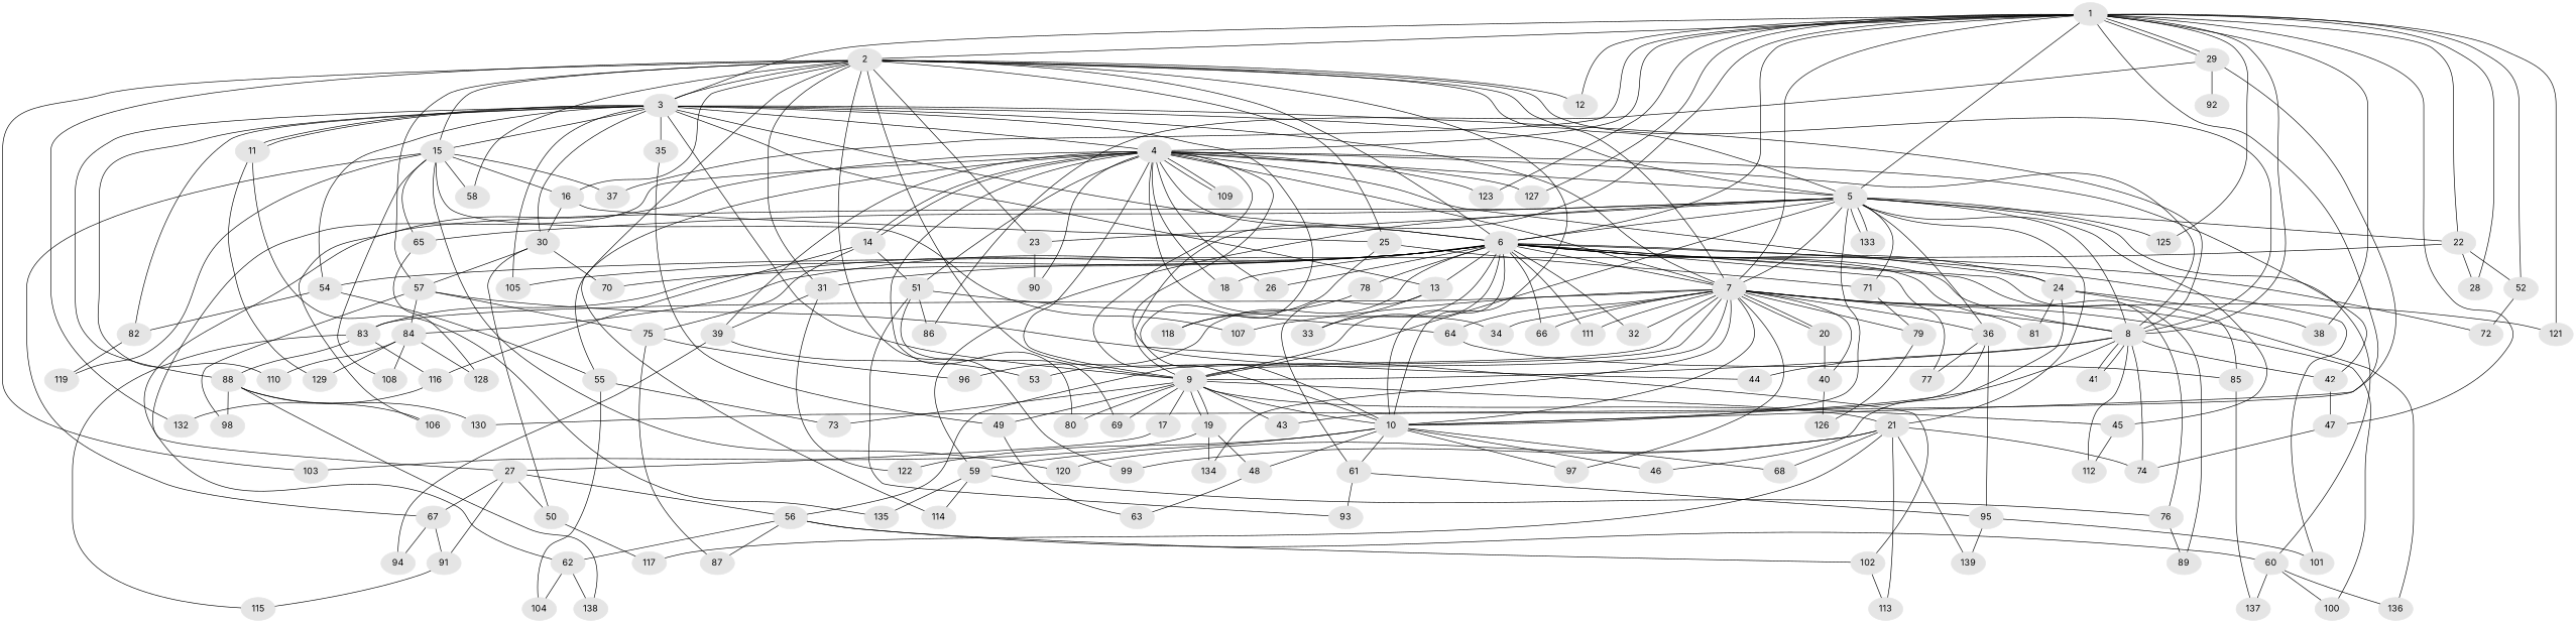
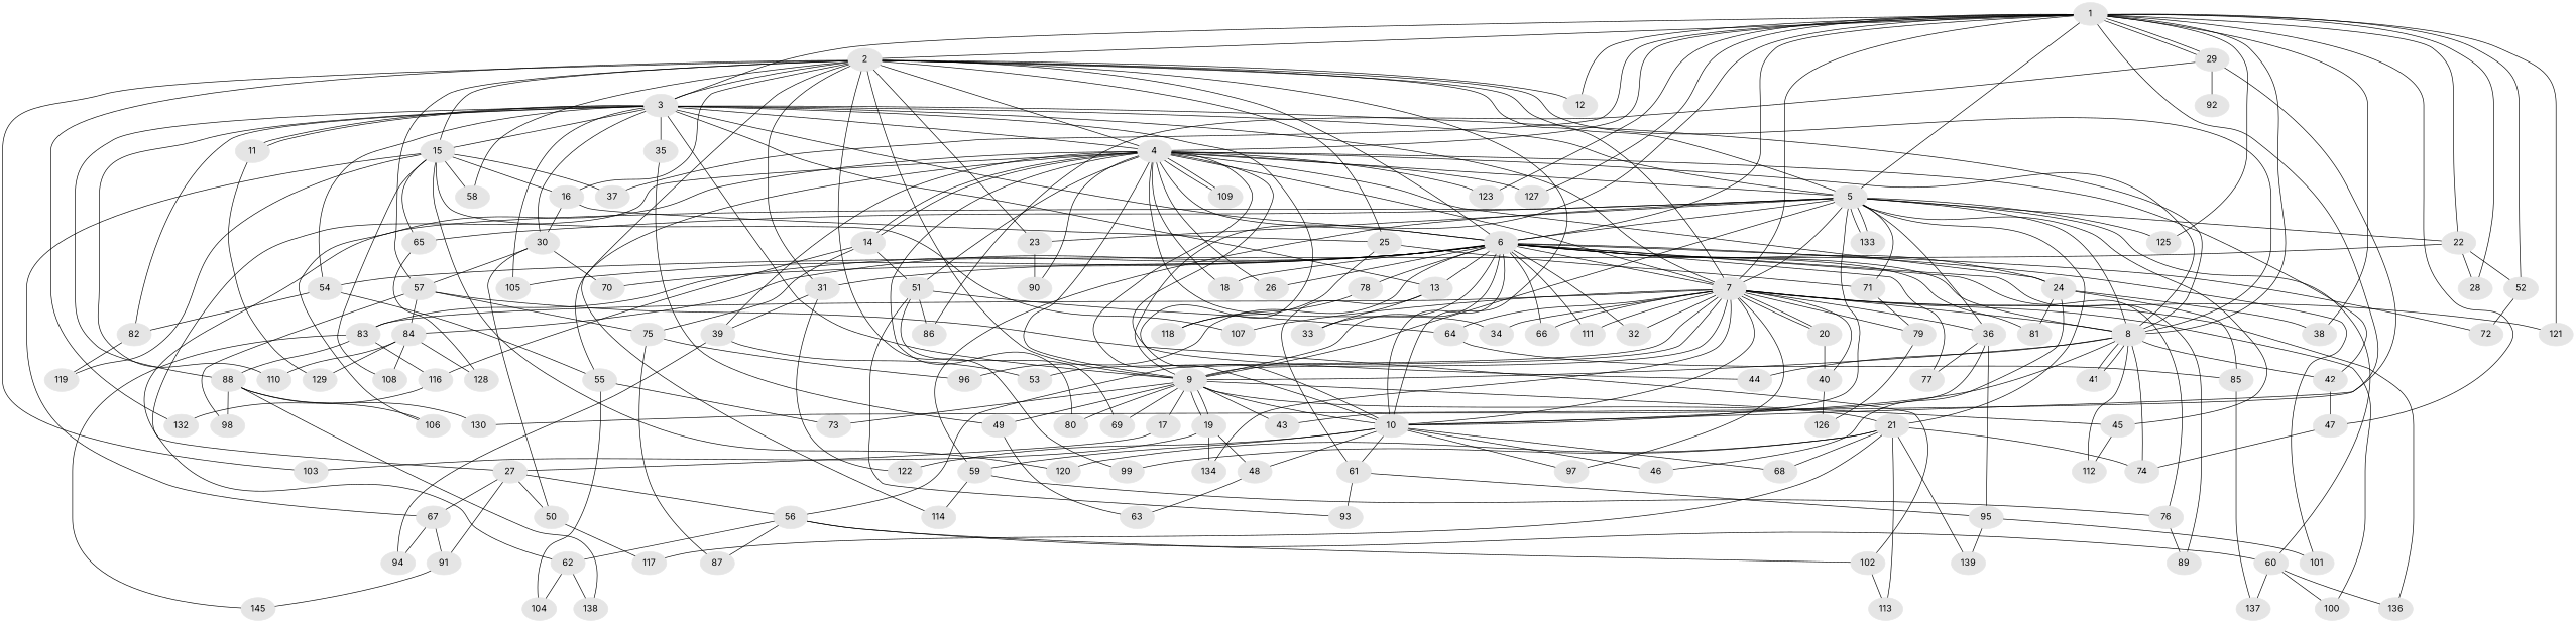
  graph {
    fontname=Inter
    node [color=gray90 fontname=Inter style=filled]
    edge [fontname=Inter]
    1
    2
    3
    4
    5
    6
    7
    8
    9
    10
    12
    22
    28
    29
    37
    38
    47
    52
    121
    123
    125
    127
    15
    16
    23
    25
    31
    57
    58
    99
    103
    114
    132
    11
    13
    30
    35
    54
    82
    88
    105
    110
    14
    18
    24
    26
    27
    34
    39
    42
    44
    51
    55
    80
    90
    106
    109
    21
    36
    45
    59
    60
    62
    65
    71
    133
    32
    33
    66
    70
    72
    76
    77
    78
    81
    83
    84
    89
    96
    101
    111
    20
    40
    53
    56
    64
    79
    97
    100
    107
    134
    136
    41
    74
    112
    17
    19
    43
    49
    69
    73
    46
    48
    61
    68
    122
    86
    92
    130
    67
    108
    119
    120
    118
    75
    102
    98
    129
-   135
    50
    138
    116
    85
    91
    94
    93
    104
    113
    117
    139
    95
    137
    128
-   115
+   115 [label=145]
    126
    87
    63
    1 -- 2
    1 -- 3
    1 -- 4
    1 -- 5
    1 -- 6
    1 -- 7
    1 -- 8
    1 -- 9
    1 -- 10
    1 -- 12
    1 -- 22
    1 -- 28
    1 -- 29
    1 -- 29
    1 -- 37
    1 -- 38
    1 -- 47
    1 -- 52
    1 -- 121
    1 -- 123
    1 -- 125
    1 -- 127
    2 -- 3
+   2 -- 4
    2 -- 5
    2 -- 6
    2 -- 7
    2 -- 8
    2 -- 9
    2 -- 10
    2 -- 12
    2 -- 15
    2 -- 16
    2 -- 23
    2 -- 25
    2 -- 31
    2 -- 57
    2 -- 58
    2 -- 99
    2 -- 103
    2 -- 114
    2 -- 132
    3 -- 4
    3 -- 5
    3 -- 6
    3 -- 7
    3 -- 8
    3 -- 9
    3 -- 10
    3 -- 15
    3 -- 11
    3 -- 11
    3 -- 13
    3 -- 30
    3 -- 35
    3 -- 54
    3 -- 82
    3 -- 88
    3 -- 105
    3 -- 110
    4 -- 5
    4 -- 6
    4 -- 7
    4 -- 8
    4 -- 9
    4 -- 10
    4 -- 123
    4 -- 127
    4 -- 14
    4 -- 14
    4 -- 18
    4 -- 24
    4 -- 26
    4 -- 27
    4 -- 34
    4 -- 39
    4 -- 42
    4 -- 44
    4 -- 51
    4 -- 55
    4 -- 80
    4 -- 90
    4 -- 106
    4 -- 109
    4 -- 109
    5 -- 6
    5 -- 7
    5 -- 8
    5 -- 9
    5 -- 10
    5 -- 22
    5 -- 125
    5 -- 23
    5 -- 21
    5 -- 36
    5 -- 45
    5 -- 59
    5 -- 60
    5 -- 62
    5 -- 65
    5 -- 71
    5 -- 133
    5 -- 133
    6 -- 7
    6 -- 8
    6 -- 9
    6 -- 10
    6 -- 31
    6 -- 13
    6 -- 105
    6 -- 18
    6 -- 24
    6 -- 26
    6 -- 32
    6 -- 33
    6 -- 66
    6 -- 70
    6 -- 72
    6 -- 76
    6 -- 77
    6 -- 78
    6 -- 81
    6 -- 83
    6 -- 84
    6 -- 89
    6 -- 96
    6 -- 101
    6 -- 111
    7 -- 8
    7 -- 9
    7 -- 10
    7 -- 121
    7 -- 34
    7 -- 36
    7 -- 32
    7 -- 66
    7 -- 83
    7 -- 111
    7 -- 20
    7 -- 20
    7 -- 40
    7 -- 53
    7 -- 56
    7 -- 64
    7 -- 79
    7 -- 97
    7 -- 100
    7 -- 107
    7 -- 134
    7 -- 136
    8 -- 9
    8 -- 10
    8 -- 42
    8 -- 44
    8 -- 41
    8 -- 41
    8 -- 74
    8 -- 112
    9 -- 10
    9 -- 80
    9 -- 21
    9 -- 45
    9 -- 17
    9 -- 19
    9 -- 19
    9 -- 43
    9 -- 49
    9 -- 69
    9 -- 73
    10 -- 59
    10 -- 97
    10 -- 46
    10 -- 48
    10 -- 61
    10 -- 68
    10 -- 122
    22 -- 28
    22 -- 52
    22 -- 54
    29 -- 86
    29 -- 92
    29 -- 130
    47 -- 74
    52 -- 72
    15 -- 37
    15 -- 16
    15 -- 58
    15 -- 65
    15 -- 107
    15 -- 67
    15 -- 108
    15 -- 119
    15 -- 120
    16 -- 25
    16 -- 30
    23 -- 90
    25 -- 71
    25 -- 118
    31 -- 39
    31 -- 122
    57 -- 84
    57 -- 75
    57 -- 102
    57 -- 98
    11 -- 129
-   11 -- 135
    13 -- 33
    13 -- 61
    30 -- 57
    30 -- 70
    30 -- 50
    35 -- 49
    54 -- 82
    54 -- 55
    82 -- 119
    88 -- 106
    88 -- 130
    88 -- 98
    88 -- 138
    14 -- 51
    14 -- 75
    14 -- 116
    24 -- 38
    24 -- 81
    24 -- 46
    24 -- 85
    27 -- 56
    27 -- 67
    27 -- 50
    27 -- 91
    39 -- 53
    39 -- 94
    42 -- 47
    51 -- 64
    51 -- 69
    51 -- 86
    51 -- 93
    55 -- 73
    55 -- 104
    21 -- 99
    21 -- 74
    21 -- 68
    21 -- 120
    21 -- 113
    21 -- 117
    21 -- 139
    36 -- 77
    36 -- 43
    36 -- 95
    45 -- 112
    59 -- 114
    59 -- 76
-   59 -- 135
    60 -- 100
    60 -- 136
    60 -- 137
    62 -- 138
    62 -- 104
    65 -- 128
    71 -- 79
    76 -- 89
    78 -- 118
    83 -- 88
    83 -- 116
    83 -- 115
    84 -- 110
    84 -- 108
    84 -- 129
    84 -- 128
    20 -- 40
    40 -- 126
    56 -- 60
    56 -- 62
    56 -- 102
    56 -- 87
    64 -- 85
    79 -- 126
    17 -- 27
    19 -- 103
    19 -- 134
    19 -- 48
    49 -- 63
    48 -- 63
    61 -- 93
    61 -- 95
    67 -- 91
    67 -- 94
    75 -- 96
    75 -- 87
    102 -- 113
    50 -- 117
    116 -- 132
    85 -- 137
    91 -- 115
    95 -- 101
    95 -- 139
  }
